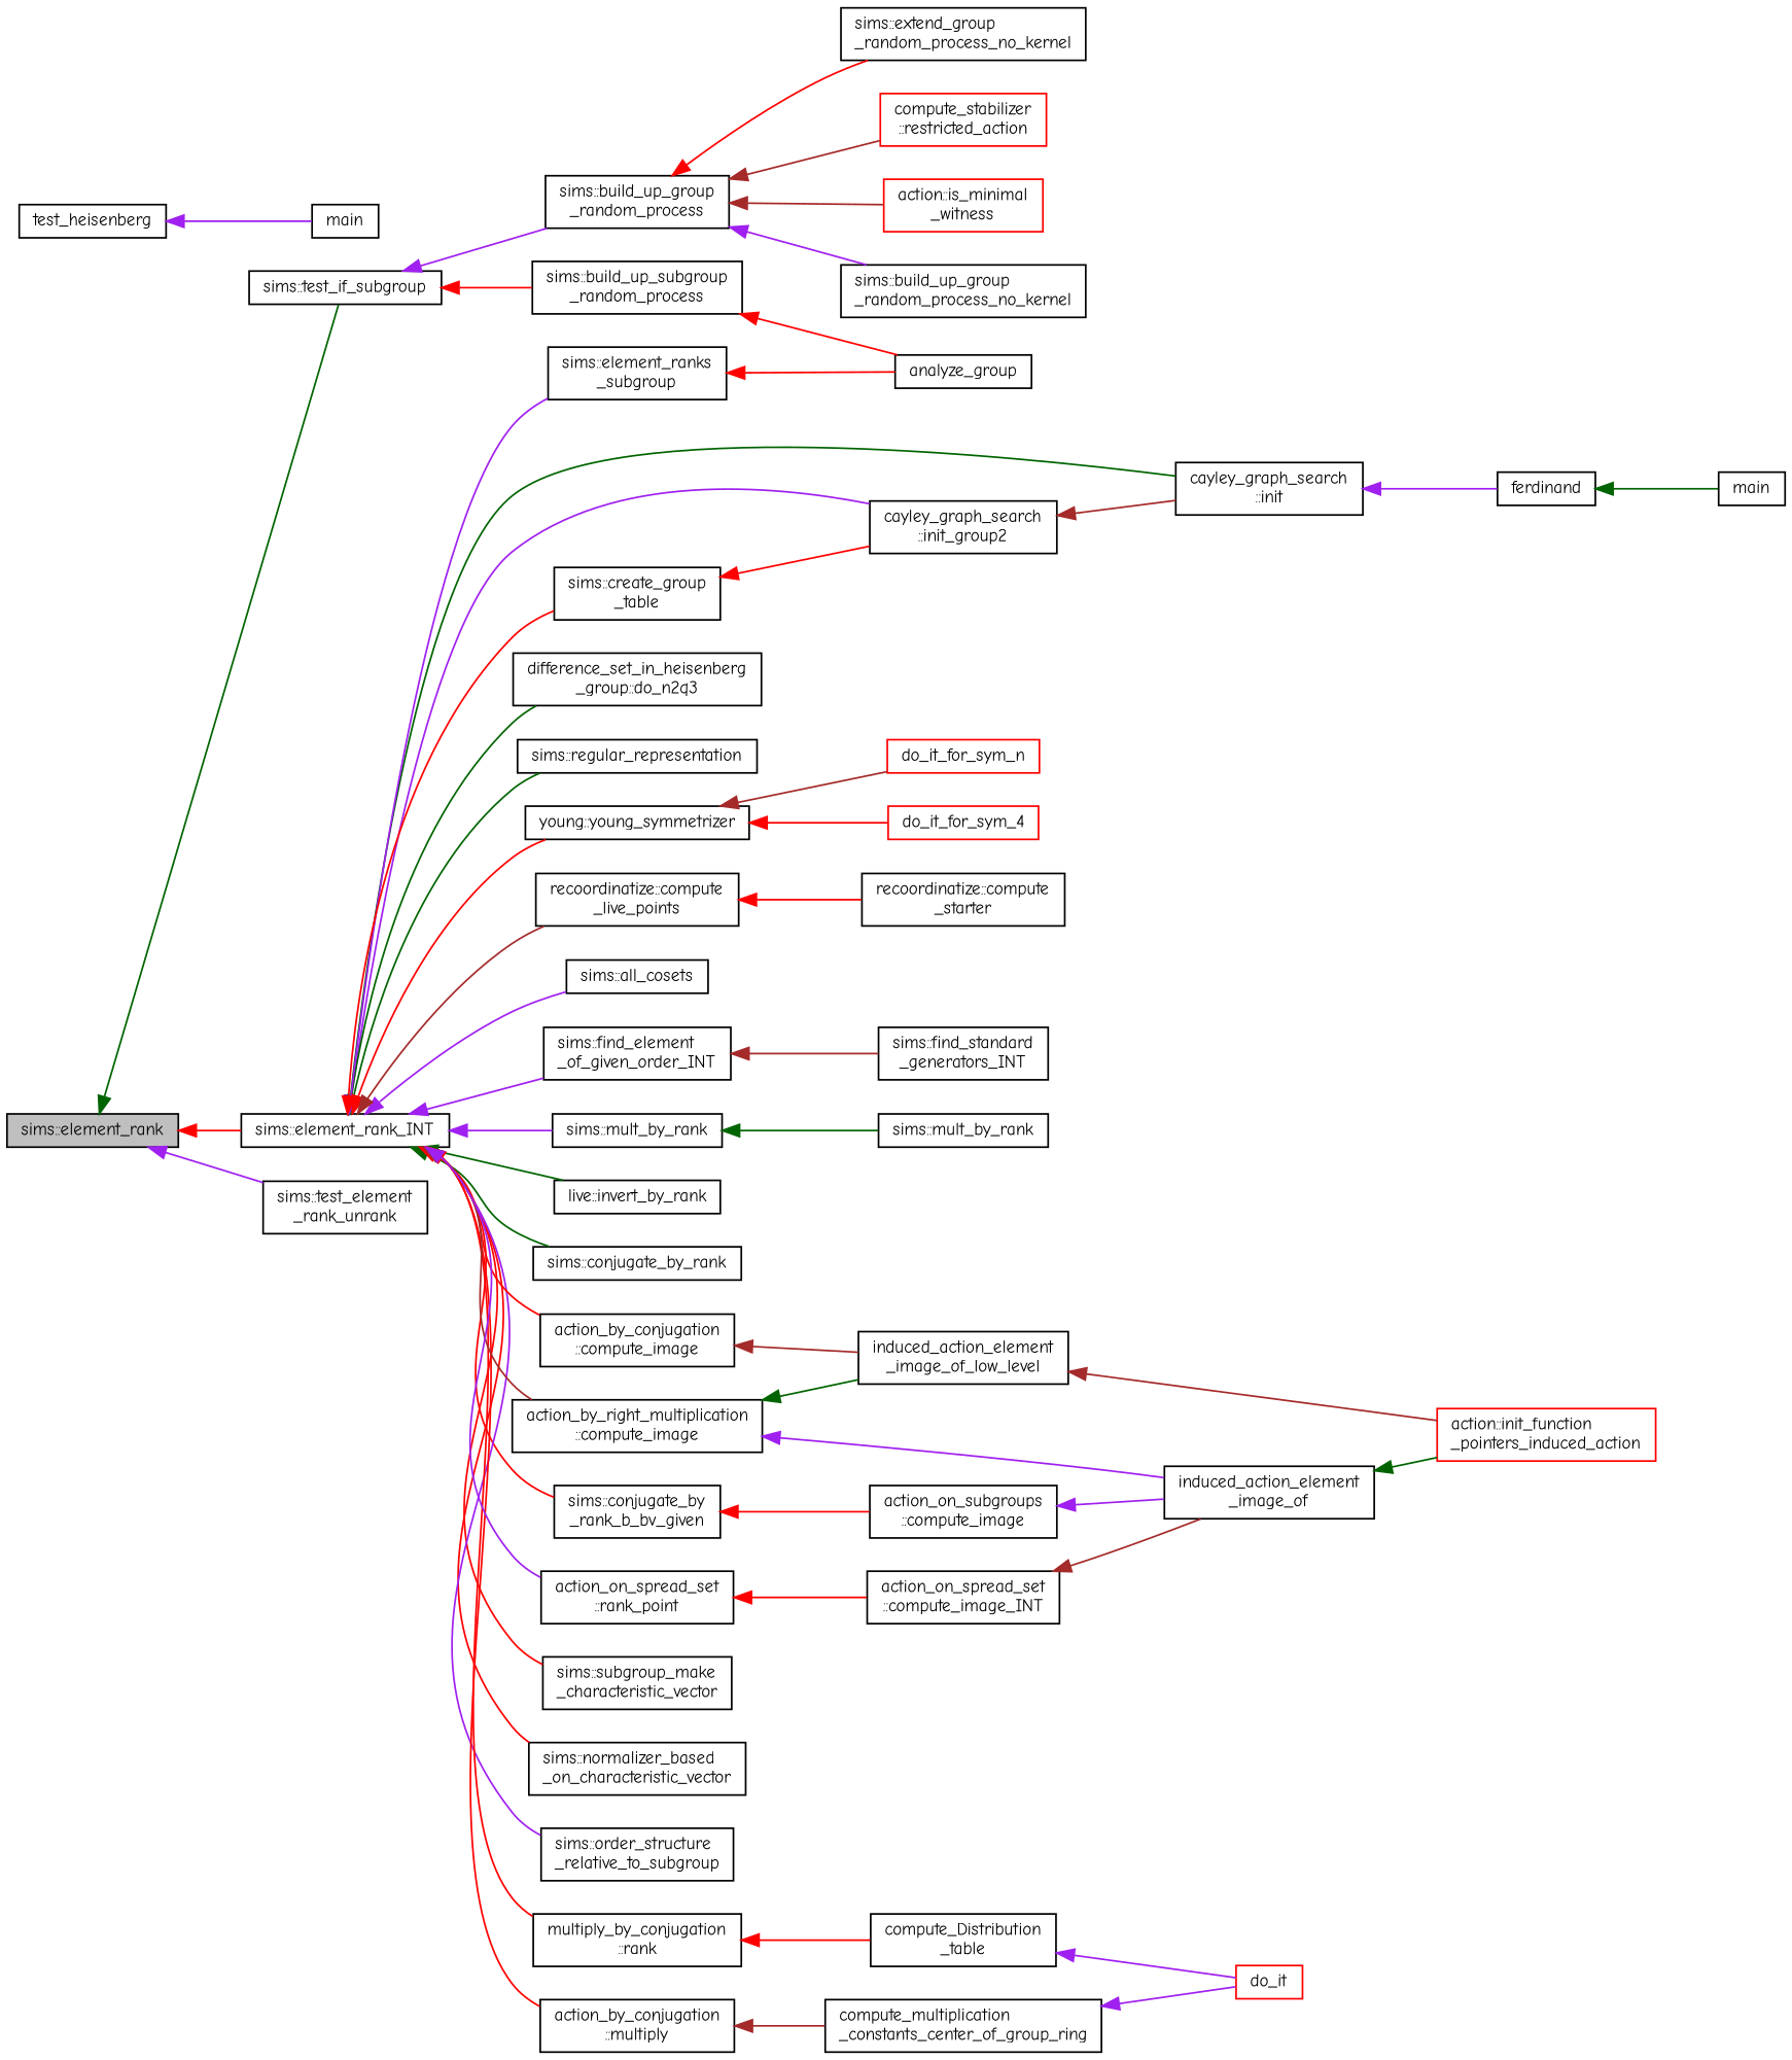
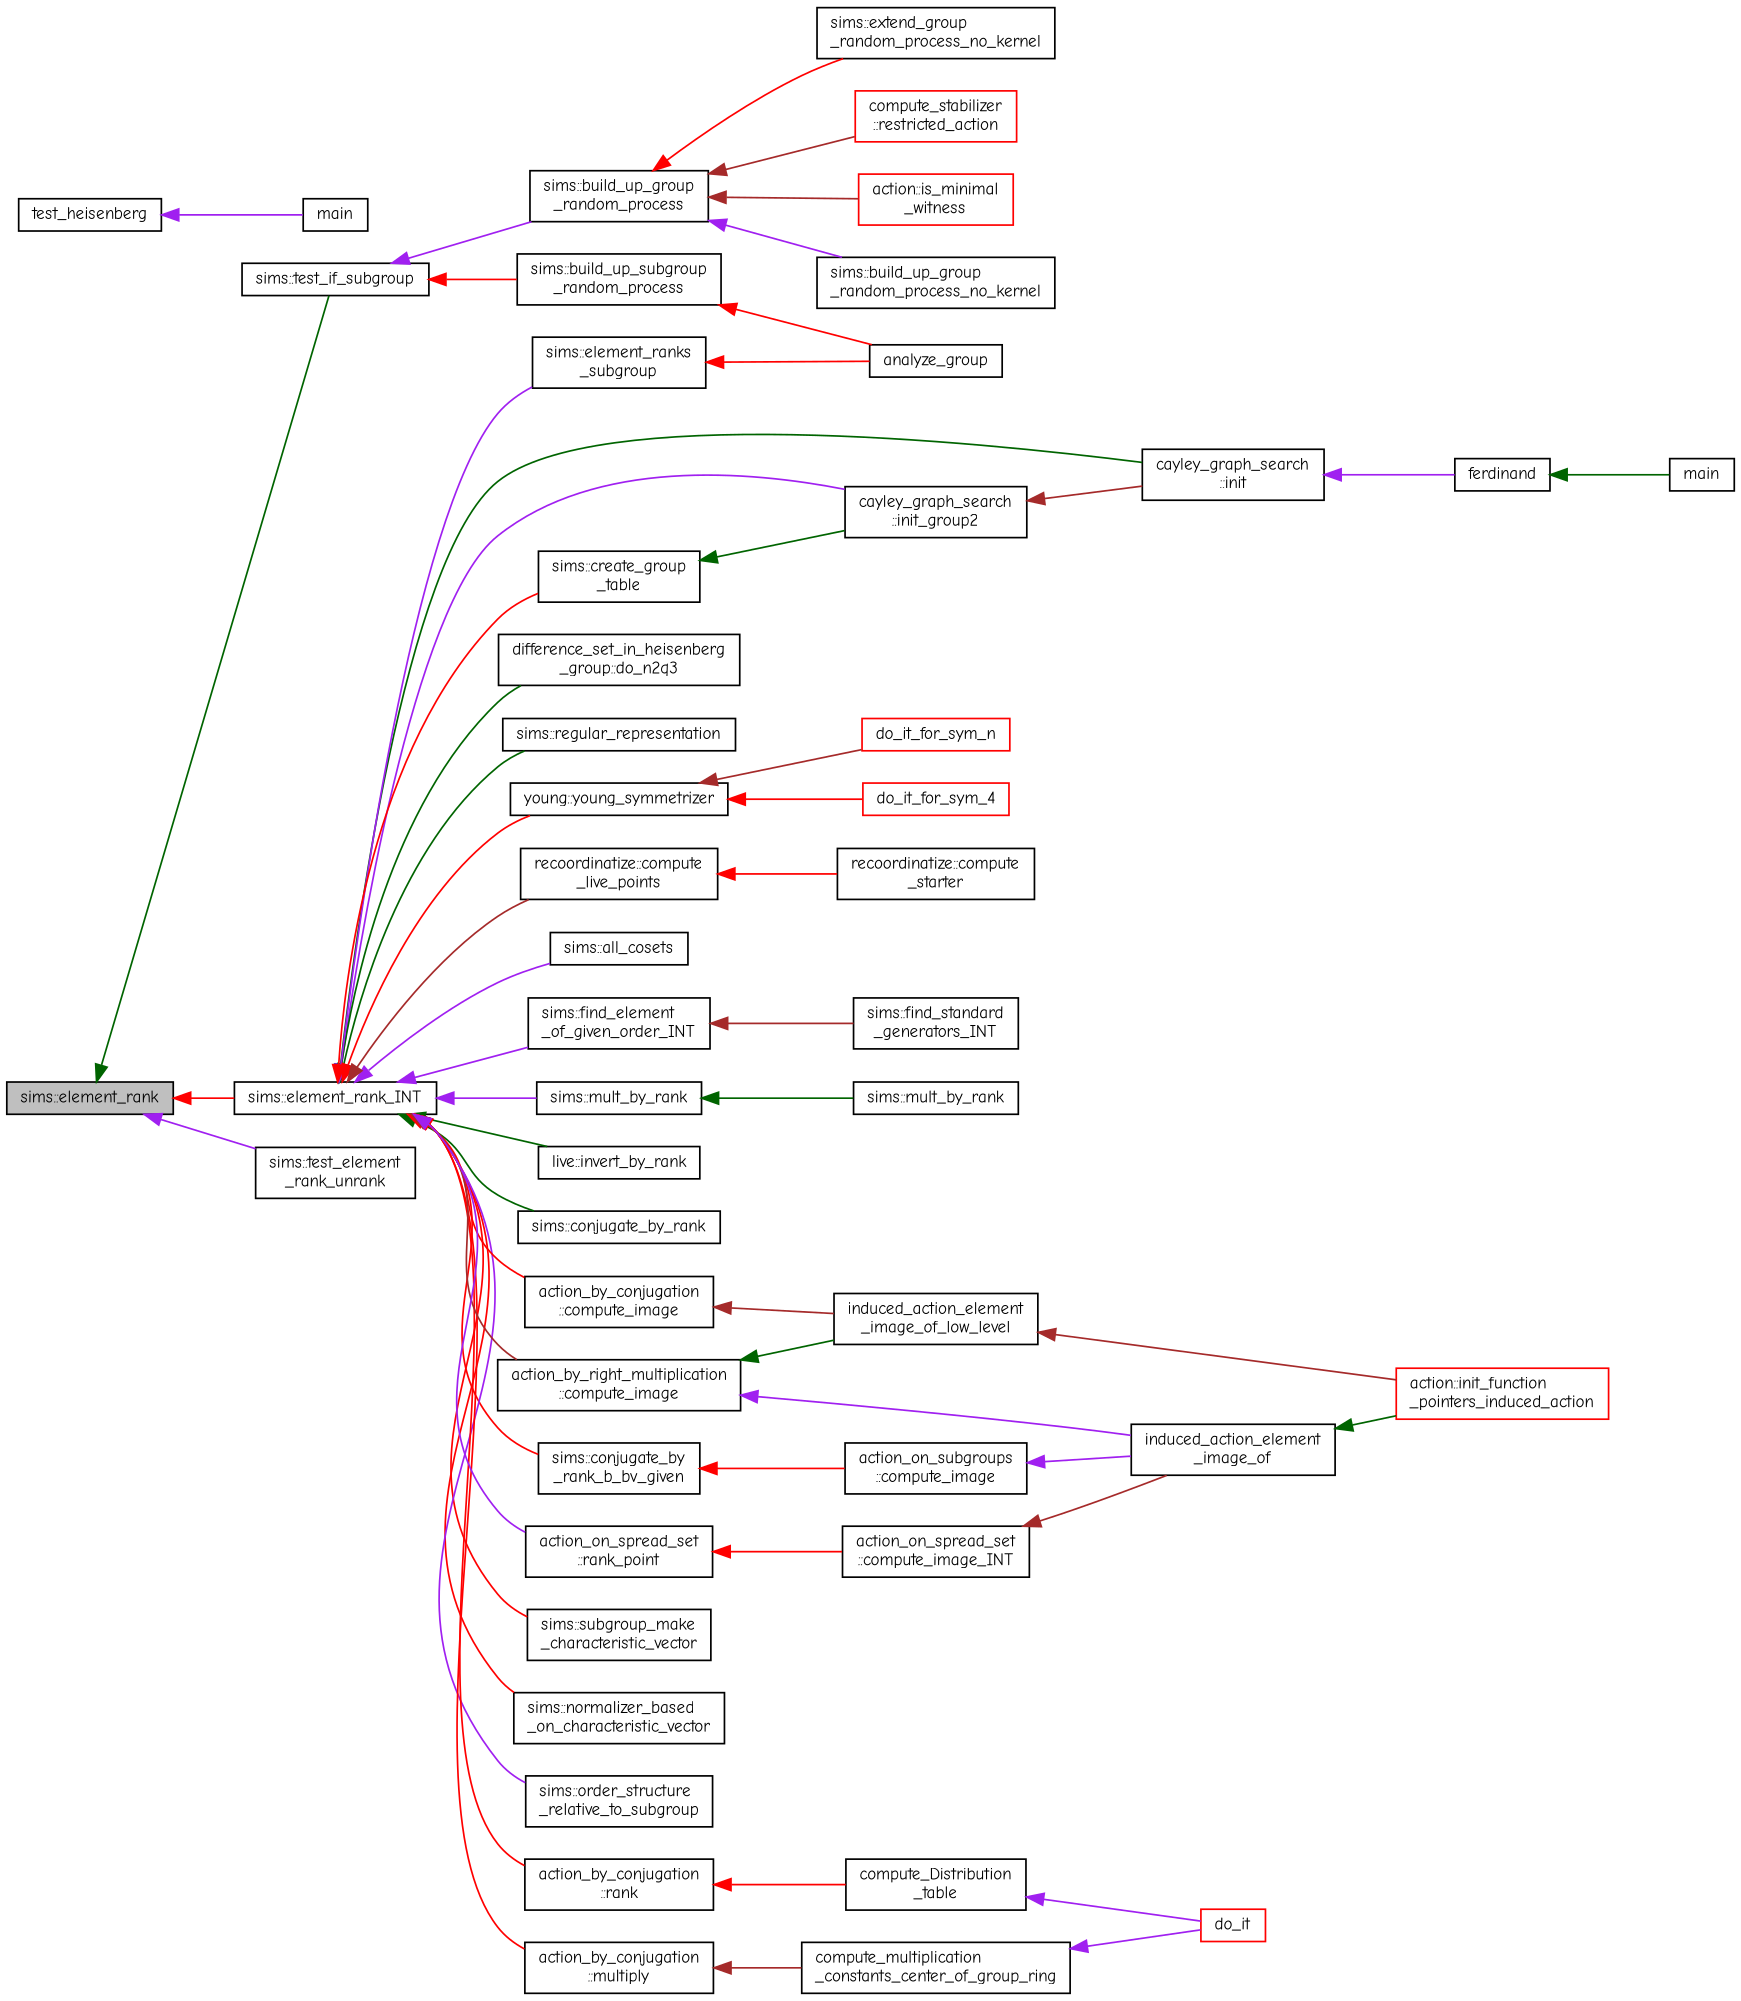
  digraph {
    fontname="Comic Neue"
    rankdir=LR
    node [color=black fillcolor=white fontname="Comic Neue" fontsize=10 shape=record style=filled]
    edge [color=red dir=back fontname="Comic Neue" fontsize=10 labelfontname=Helvetica labelfontsize=10 style=solid]
    n1 [fillcolor=grey75 fontcolor=black height=0.2 label="sims::element_rank" width=0.4]
    n2 [height=0.2 label="sims::element_rank_INT" width=0.4]
    n3 [height=0.2 label="sims::test_element\l_rank_unrank" width=0.4]
    n4 [height=0.2 label="sims::test_if_subgroup" width=0.4]
    n5 [height=0.2 label="cayley_graph_search\l::init" width=0.4]
    n6 [height=0.2 label="cayley_graph_search\l::init_group2" width=0.4]
    n7 [height=0.2 label="difference_set_in_heisenberg\l_group::do_n2q3" width=0.4]
    n8 [height=0.2 label="sims::regular_representation" width=0.4]
    n9 [height=0.2 label="sims::element_ranks\l_subgroup" width=0.4]
    n10 [height=0.2 label="sims::all_cosets" width=0.4]
    n11 [height=0.2 label="sims::find_element\l_of_given_order_INT" width=0.4]
    n12 [height=0.2 label="sims::mult_by_rank" width=0.4]
    n13 [height=0.2 label="live::invert_by_rank" width=0.4]
    n14 [height=0.2 label="sims::conjugate_by_rank" width=0.4]
    n15 [height=0.2 label="sims::conjugate_by\l_rank_b_bv_given" width=0.4]
    n16 [height=0.2 label="sims::create_group\l_table" width=0.4]
    n17 [height=0.2 label="sims::subgroup_make\l_characteristic_vector" width=0.4]
    n18 [height=0.2 label="sims::normalizer_based\l_on_characteristic_vector" width=0.4]
    n19 [height=0.2 label="sims::order_structure\l_relative_to_subgroup" width=0.4]
    n20 [height=0.2 label="action_by_conjugation\l::compute_image" width=0.4]
-   n21 [height=0.2 label="multiply_by_conjugation\l::rank" width=0.4]
+   n21 [height=0.2 label="action_by_conjugation\l::rank" width=0.4]
    n22 [height=0.2 label="action_by_conjugation\l::multiply" width=0.4]
    n23 [height=0.2 label="action_by_right_multiplication\l::compute_image" width=0.4]
    n24 [height=0.2 label="action_on_spread_set\l::rank_point" width=0.4]
    n25 [height=0.2 label="young::young_symmetrizer" width=0.4]
    n26 [height=0.2 label="recoordinatize::compute\l_live_points" width=0.4]
    n27 [height=0.2 label="sims::build_up_group\l_random_process" width=0.4]
    n28 [height=0.2 label="sims::build_up_subgroup\l_random_process" width=0.4]
    n29 [height=0.2 label=ferdinand width=0.4]
    n30 [height=0.2 label=analyze_group width=0.4]
    n31 [height=0.2 label="sims::find_standard\l_generators_INT" width=0.4]
    n32 [height=0.2 label="sims::mult_by_rank" width=0.4]
    n33 [height=0.2 label="action_on_subgroups\l::compute_image" width=0.4]
    n34 [height=0.2 label="induced_action_element\l_image_of_low_level" width=0.4]
    n35 [height=0.2 label="compute_Distribution\l_table" width=0.4]
    n36 [height=0.2 label="compute_multiplication\l_constants_center_of_group_ring" width=0.4]
    n37 [height=0.2 label="induced_action_element\l_image_of" width=0.4]
    n38 [height=0.2 label="action_on_spread_set\l::compute_image_INT" width=0.4]
    n39 [color=red height=0.2 label=do_it_for_sym_n width=0.4]
    n40 [color=red height=0.2 label=do_it_for_sym_4 width=0.4]
    n41 [height=0.2 label="recoordinatize::compute\l_starter" width=0.4]
    n42 [height=0.2 label=main width=0.4]
    n43 [height=0.2 label=test_heisenberg width=0.4]
    n44 [height=0.2 label=main width=0.4]
    n45 [color=red height=0.2 label="action::init_function\l_pointers_induced_action" width=0.4]
    n46 [color=red height=0.2 label=do_it width=0.4]
    n47 [color=red height=0.2 label="action::is_minimal\l_witness" width=0.4]
    n48 [height=0.2 label="sims::build_up_group\l_random_process_no_kernel" width=0.4]
    n49 [height=0.2 label="sims::extend_group\l_random_process_no_kernel" width=0.4]
    n50 [color=red height=0.2 label="compute_stabilizer\l::restricted_action" width=0.4]
    n1 -> n2
    n1 -> n3 [color=purple]
    n1 -> n4 [color=darkgreen]
    n2 -> n5 [color=darkgreen]
    n2 -> n6 [color=purple]
    n2 -> n7 [color=darkgreen]
    n2 -> n8 [color=darkgreen]
    n2 -> n9 [color=purple]
    n2 -> n10 [color=purple]
    n2 -> n11 [color=purple]
    n2 -> n12 [color=purple]
    n2 -> n13 [color=darkgreen]
    n2 -> n14 [color=darkgreen]
    n2 -> n15
    n2 -> n16
    n2 -> n17
    n2 -> n18
    n2 -> n19 [color=purple]
    n2 -> n20
    n2 -> n21
    n2 -> n22
    n2 -> n23 [color=brown]
    n2 -> n24 [color=purple]
    n2 -> n25
    n2 -> n26 [color=brown]
    n4 -> n27 [color=purple]
    n4 -> n28
    n5 -> n29 [color=purple]
    n6 -> n5 [color=brown]
    n9 -> n30
    n11 -> n31 [color=brown]
    n12 -> n32 [color=darkgreen]
    n15 -> n33
-   n16 -> n6
+   n16 -> n6 [color=darkgreen]
    n20 -> n34 [color=brown]
    n21 -> n35
    n22 -> n36 [color=brown]
    n23 -> n34 [color=darkgreen]
    n23 -> n37 [color=purple]
    n24 -> n38
    n25 -> n39 [color=brown]
    n25 -> n40
    n26 -> n41
    n27 -> n47 [color=brown]
    n27 -> n48 [color=purple]
    n27 -> n49
    n27 -> n50 [color=brown]
    n28 -> n30
    n29 -> n42 [color=darkgreen]
    n33 -> n37 [color=purple]
    n34 -> n45 [color=brown]
    n35 -> n46 [color=purple]
    n36 -> n46 [color=purple]
    n37 -> n45 [color=darkgreen]
    n38 -> n37 [color=brown]
    n43 -> n44 [color=purple]
  }
